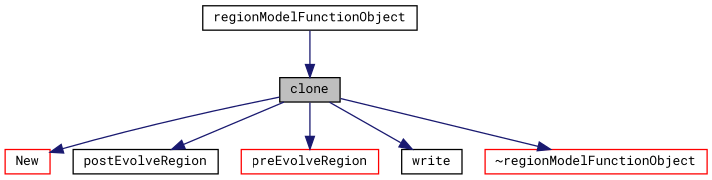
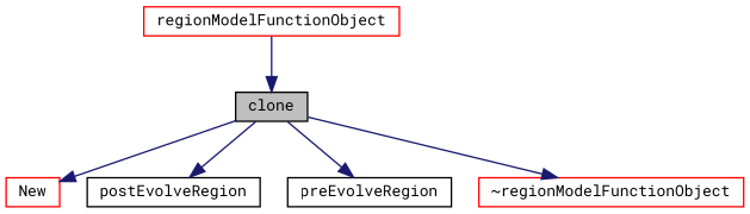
  digraph {
    fontname="Roboto Mono"
    rankdir=TB
    node [color=black fontname="Roboto Mono" fontsize=10 shape=record]
    edge [color=midnightblue fontname="Roboto Mono" fontsize=10 labelfontname=FreeSans labelfontsize=10 style=solid]
    n1 [fillcolor=grey75 fontcolor=black height=0.2 label=clone style=filled width=0.4]
    n2 [color=red height=0.2 label=New width=0.4]
    n3 [height=0.2 label=postEvolveRegion width=0.4]
-   n4 [color=red height=0.2 label=preEvolveRegion width=0.4]
-   n5 [height=0.2 label=write width=0.4]
+   n4 [height=0.2 label=preEvolveRegion width=0.4]
    n6 [color=red height=0.2 label="~regionModelFunctionObject" width=0.4]
-   n7 [height=0.2 label=regionModelFunctionObject width=0.4]
+   n7 [color=red height=0.2 label=regionModelFunctionObject width=0.4]
    n1 -> n2
    n1 -> n3
    n1 -> n4
-   n1 -> n5
    n1 -> n6
    n7 -> n1
  }
